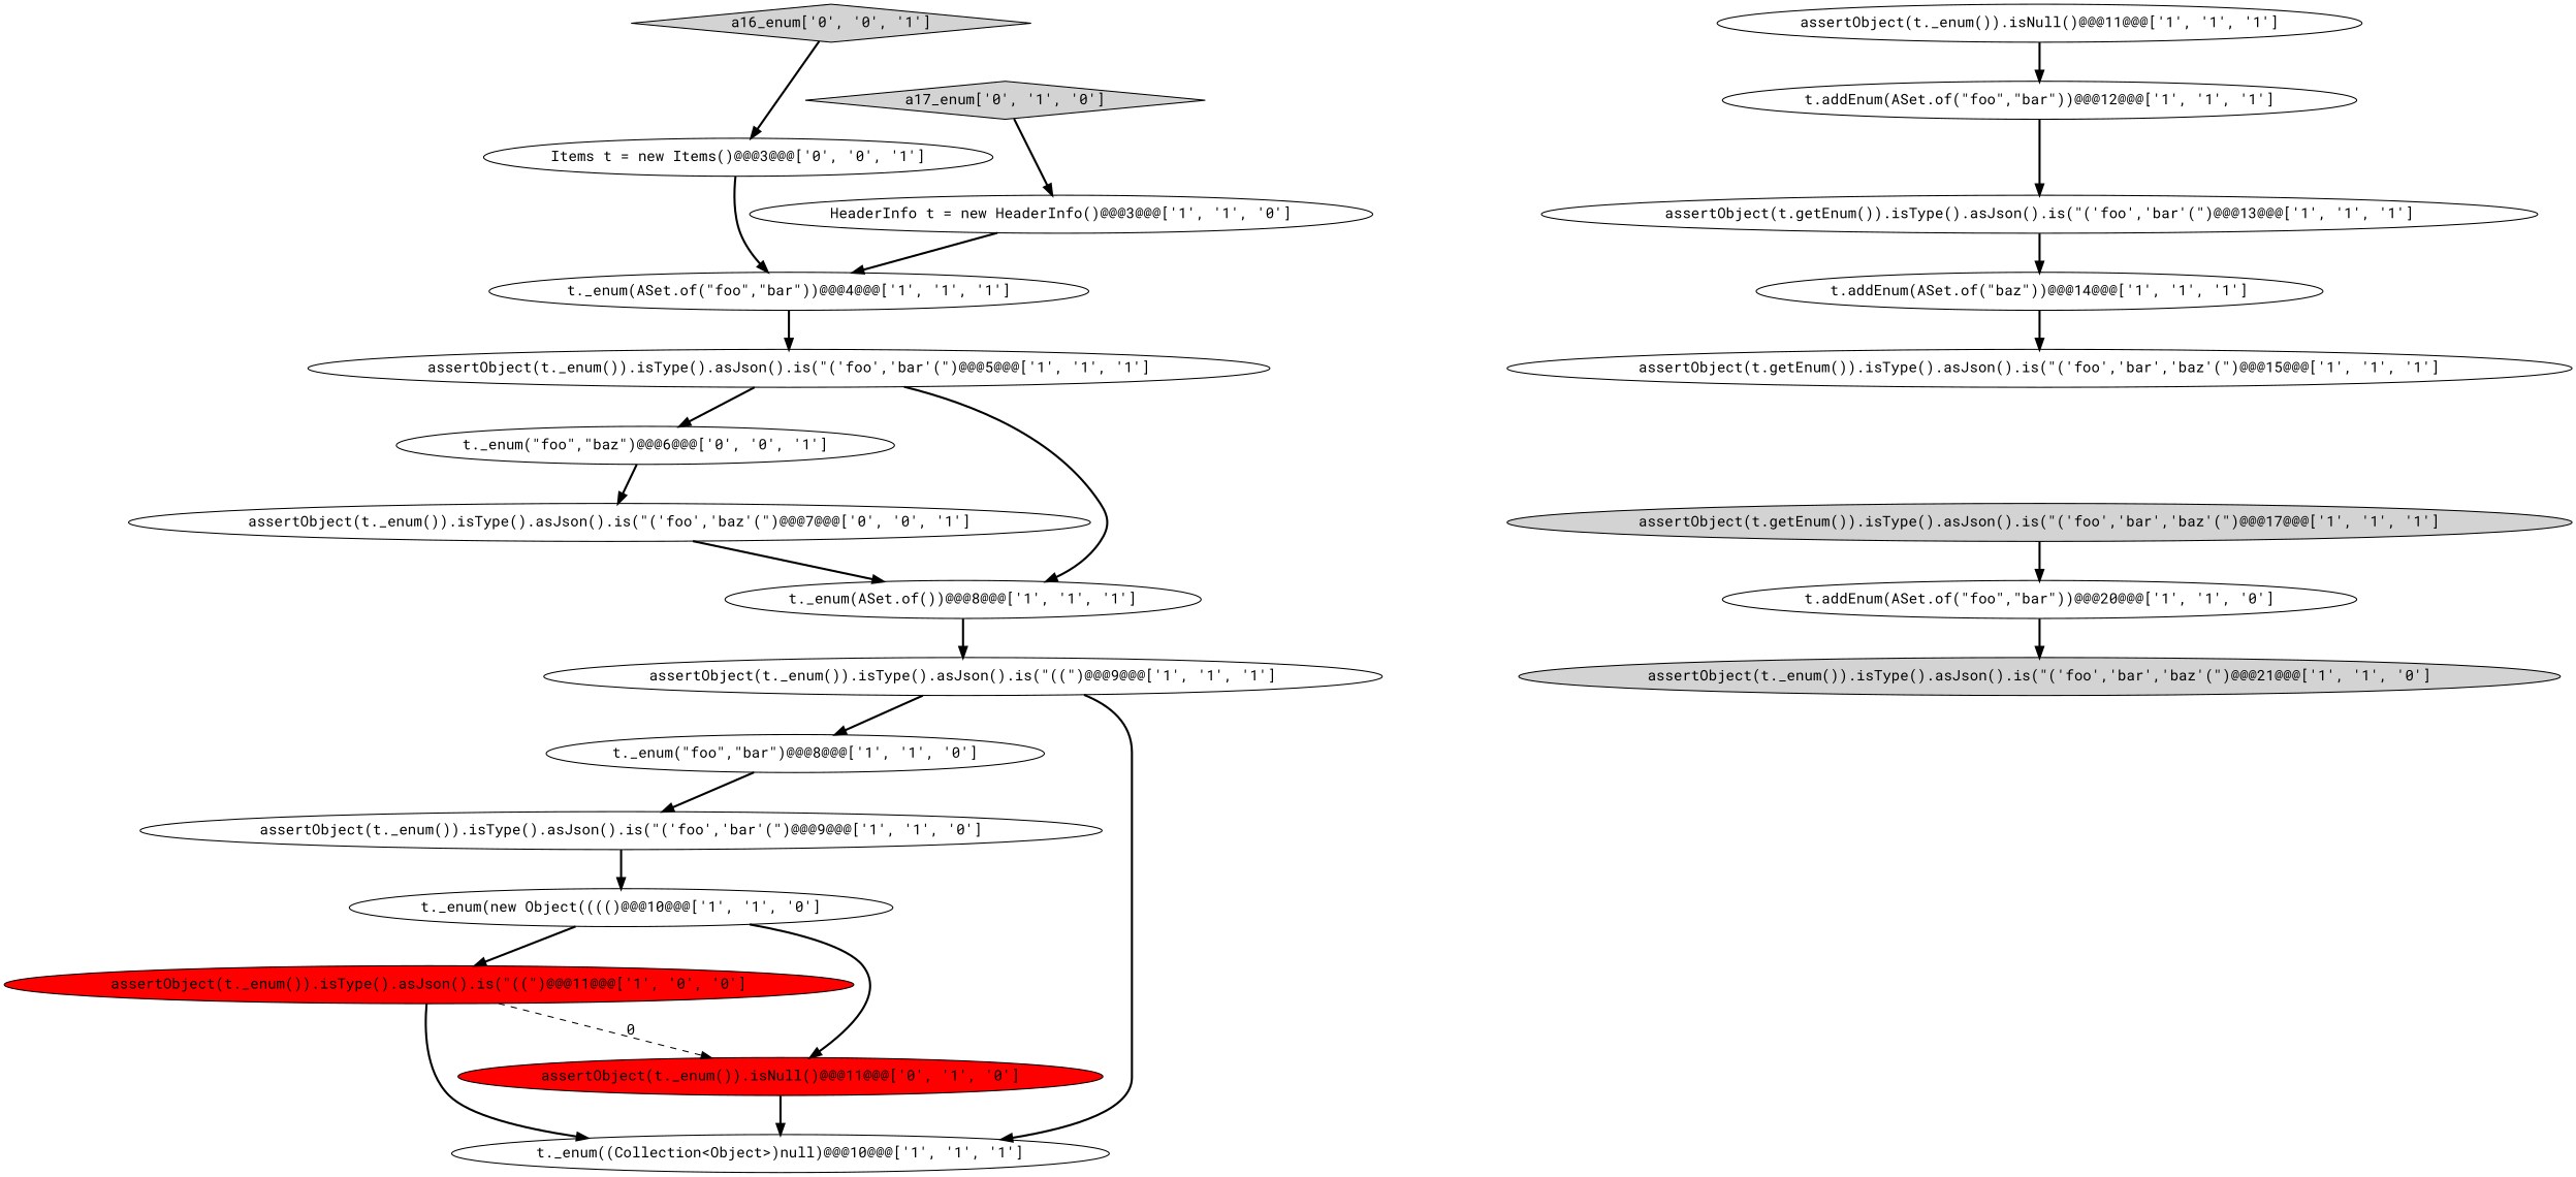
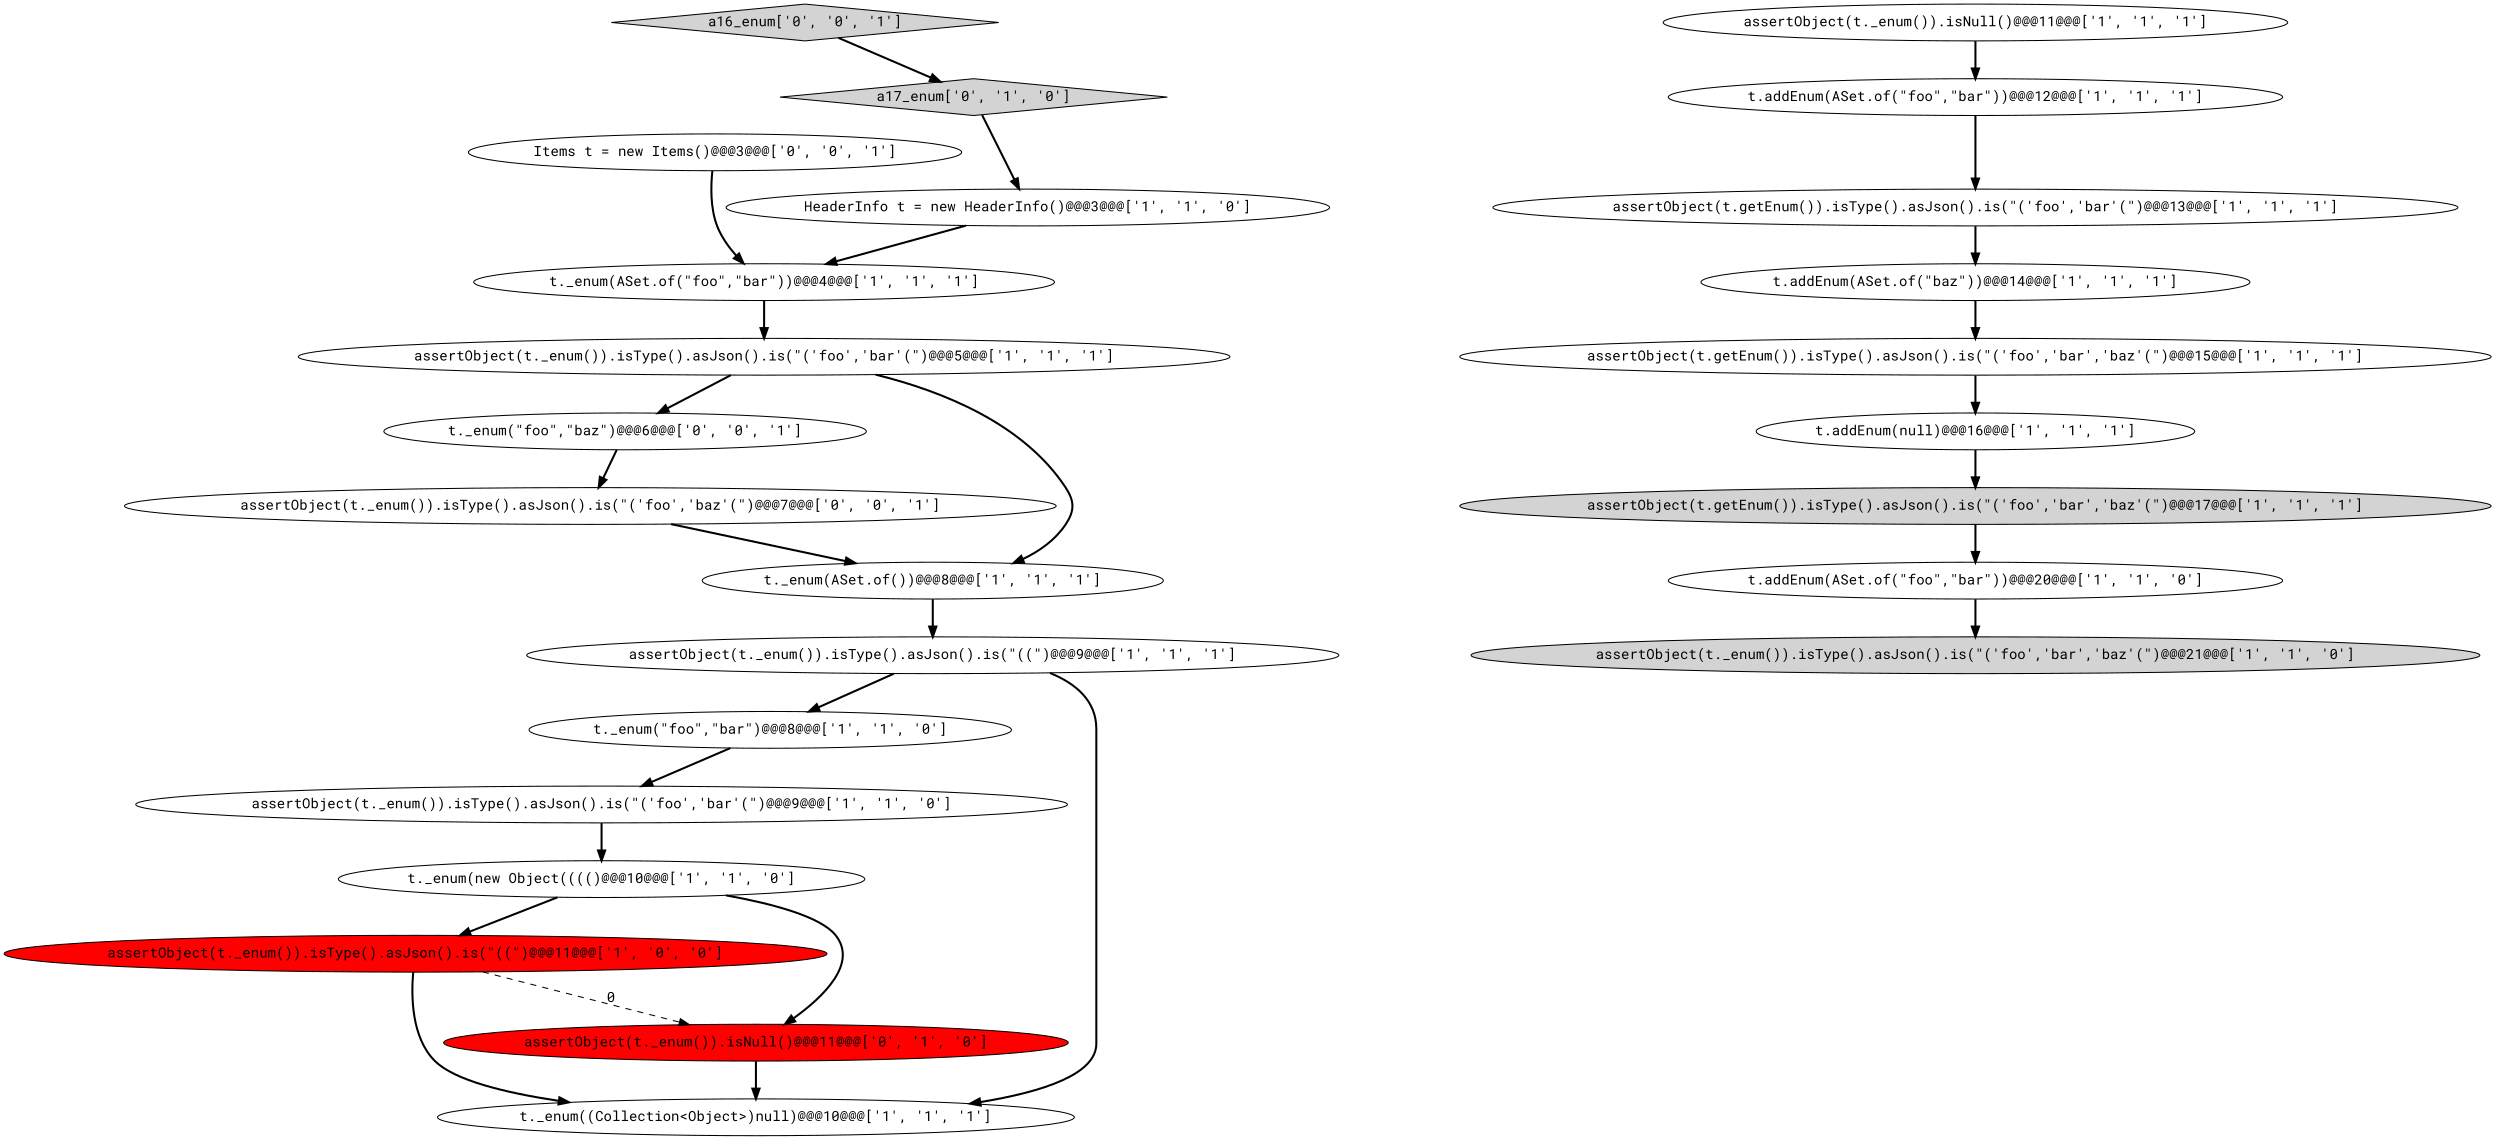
  digraph {
    fontname="Roboto Mono"
    node [fillcolor=white fontname="Roboto Mono" shape=ellipse style=filled]
    edge [fontname="Roboto Mono" style=bold]
    n1 [label="t._enum(\"foo\",\"baz\")@@@6@@@['0', '0', '1']"]
    n2 [label="assertObject(t._enum()).isType().asJson().is(\"('foo','baz'(\")@@@7@@@['0', '0', '1']"]
    n3 [label="t._enum(ASet.of())@@@8@@@['1', '1', '1']"]
    n4 [label="assertObject(t._enum()).isType().asJson().is(\"('foo','bar'(\")@@@5@@@['1', '1', '1']"]
    n5 [label="assertObject(t._enum()).isType().asJson().is(\"((\")@@@9@@@['1', '1', '1']"]
    n6 [label="assertObject(t.getEnum()).isType().asJson().is(\"('foo','bar'(\")@@@13@@@['1', '1', '1']"]
    n7 [label="t.addEnum(ASet.of(\"baz\"))@@@14@@@['1', '1', '1']"]
    n8 [label="assertObject(t.getEnum()).isType().asJson().is(\"('foo','bar','baz'(\")@@@15@@@['1', '1', '1']"]
    n9 [label="t._enum(\"foo\",\"bar\")@@@8@@@['1', '1', '0']"]
    n10 [label="assertObject(t._enum()).isType().asJson().is(\"('foo','bar'(\")@@@9@@@['1', '1', '0']"]
    n11 [label="t._enum(new Object(((()@@@10@@@['1', '1', '0']"]
    n12 [label="HeaderInfo t = new HeaderInfo()@@@3@@@['1', '1', '0']"]
    n13 [label="t._enum(ASet.of(\"foo\",\"bar\"))@@@4@@@['1', '1', '1']"]
    n14 [label="Items t = new Items()@@@3@@@['0', '0', '1']"]
    n15 [label="t.addEnum(ASet.of(\"foo\",\"bar\"))@@@12@@@['1', '1', '1']"]
    n16 [label="t.addEnum(ASet.of(\"foo\",\"bar\"))@@@20@@@['1', '1', '0']"]
    n17 [fillcolor=lightgray label="assertObject(t._enum()).isType().asJson().is(\"('foo','bar','baz'(\")@@@21@@@['1', '1', '0']"]
    n18 [label="t._enum((Collection<Object>)null)@@@10@@@['1', '1', '1']"]
    n19 [fillcolor=lightgray label="assertObject(t.getEnum()).isType().asJson().is(\"('foo','bar','baz'(\")@@@17@@@['1', '1', '1']"]
    n20 [fillcolor=red label="assertObject(t._enum()).isType().asJson().is(\"((\")@@@11@@@['1', '0', '0']"]
    n21 [fillcolor=red label="assertObject(t._enum()).isNull()@@@11@@@['0', '1', '0']"]
+   n22 [label="t.addEnum(null)@@@16@@@['1', '1', '1']"]
    n23 [label="assertObject(t._enum()).isNull()@@@11@@@['1', '1', '1']"]
    n24 [fillcolor=lightgray label="a16_enum['0', '0', '1']" shape=diamond]
    n25 [fillcolor=lightgray label="a17_enum['0', '1', '0']" shape=diamond]
    n1 -> n2
    n2 -> n3
    n3 -> n5
    n4 -> n1
    n4 -> n3
    n5 -> n9
    n5 -> n18
    n6 -> n7
    n7 -> n8
+   n8 -> n22
    n9 -> n10
    n10 -> n11
    n11 -> n20
    n11 -> n21
    n12 -> n13
    n13 -> n4
    n14 -> n13
    n15 -> n6
    n16 -> n17
    n19 -> n16
    n20 -> n18
    n20 -> n21 [label=0 style=dashed]
    n21 -> n18
+   n22 -> n19
    n23 -> n15
-   n24 -> n14
+   n24 -> n25
    n25 -> n12
  }
